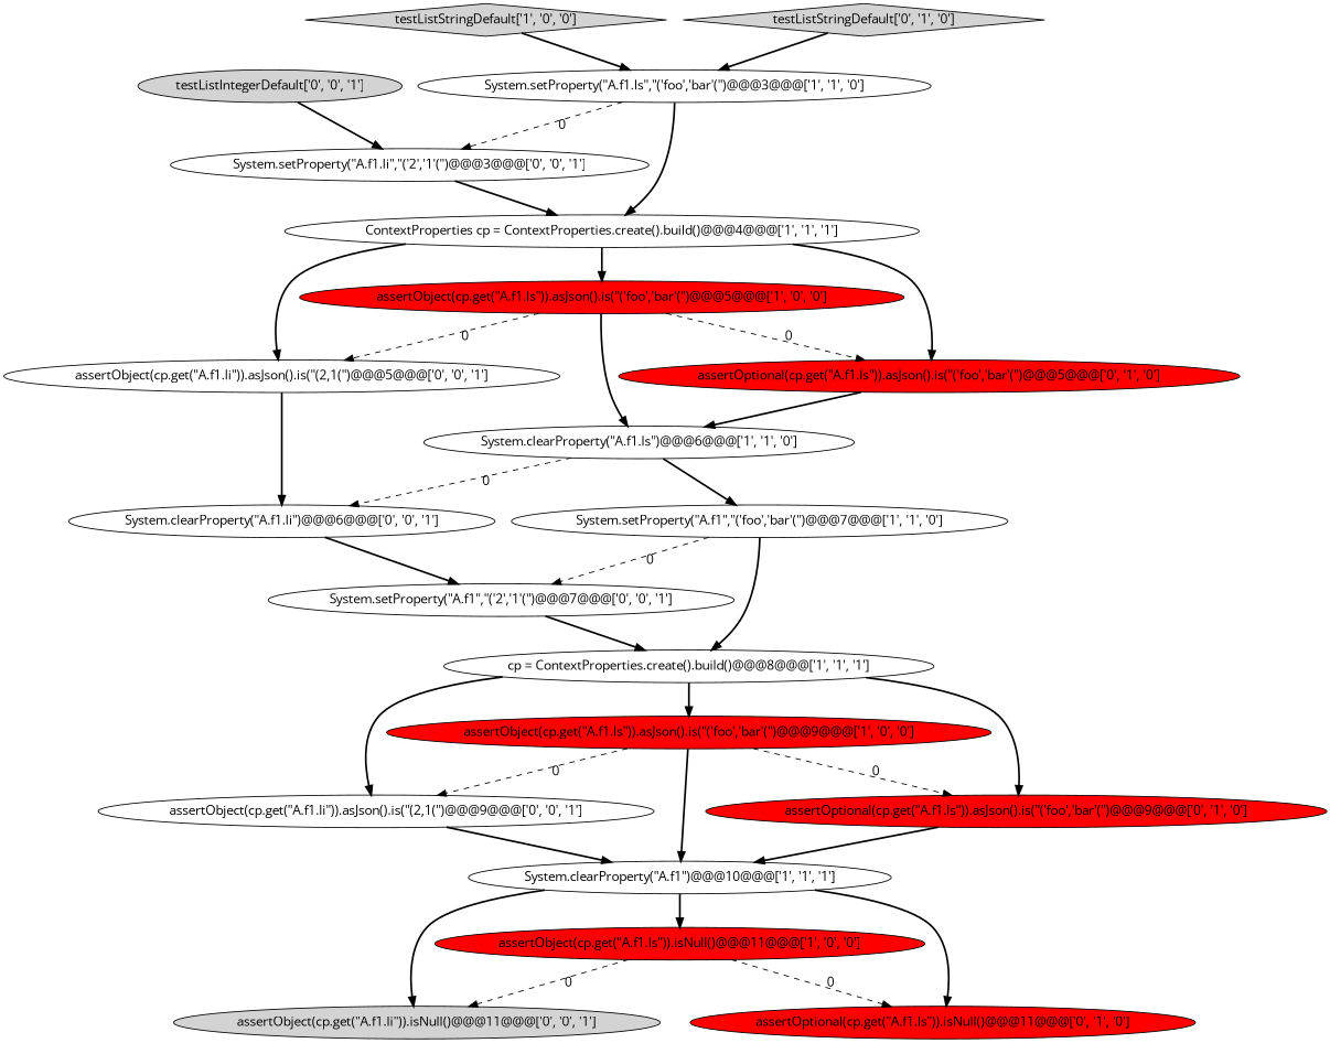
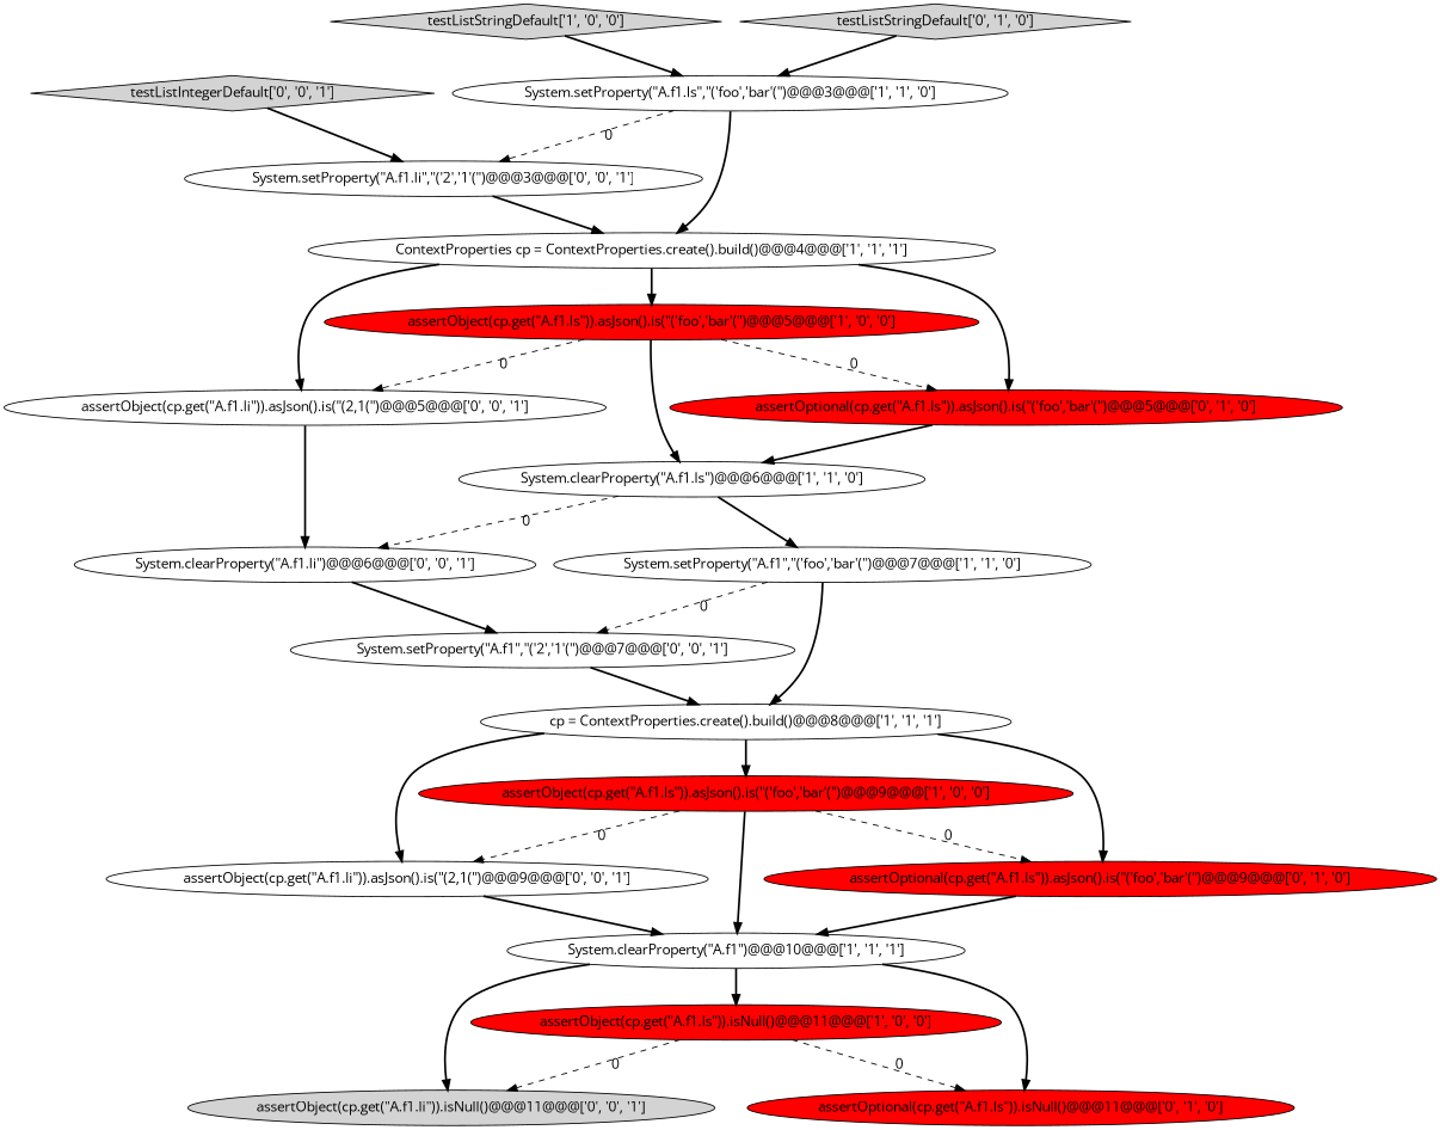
  digraph {
    fontname="Open Sans"
    node [fillcolor=white shape=ellipse style=filled fontname="Open Sans"]
    edge [style=bold fontname="Open Sans"]
    n1 [label="System.setProperty(\"A.f1.li\",\"('2','1'(\")@@@3@@@['0', '0', '1']"]
    n2 [label="ContextProperties cp = ContextProperties.create().build()@@@4@@@['1', '1', '1']"]
    n3 [label="cp = ContextProperties.create().build()@@@8@@@['1', '1', '1']"]
    n4 [label="assertObject(cp.get(\"A.f1.li\")).asJson().is(\"(2,1(\")@@@9@@@['0', '0', '1']"]
    n5 [fillcolor=red label="assertObject(cp.get(\"A.f1.ls\")).asJson().is(\"('foo','bar'(\")@@@9@@@['1', '0', '0']"]
    n6 [fillcolor=red label="assertOptional(cp.get(\"A.f1.ls\")).asJson().is(\"('foo','bar'(\")@@@9@@@['0', '1', '0']"]
    n7 [fillcolor=red label="assertObject(cp.get(\"A.f1.ls\")).isNull()@@@11@@@['1', '0', '0']"]
    n8 [fillcolor=lightgray label="assertObject(cp.get(\"A.f1.li\")).isNull()@@@11@@@['0', '0', '1']"]
    n9 [fillcolor=red label="assertOptional(cp.get(\"A.f1.ls\")).isNull()@@@11@@@['0', '1', '0']"]
    n10 [label="System.clearProperty(\"A.f1.li\")@@@6@@@['0', '0', '1']"]
    n11 [label="System.setProperty(\"A.f1\",\"('2','1'(\")@@@7@@@['0', '0', '1']"]
    n12 [label="System.clearProperty(\"A.f1\")@@@10@@@['1', '1', '1']"]
    n13 [label="assertObject(cp.get(\"A.f1.li\")).asJson().is(\"(2,1(\")@@@5@@@['0', '0', '1']"]
    n14 [fillcolor=red label="assertObject(cp.get(\"A.f1.ls\")).asJson().is(\"('foo','bar'(\")@@@5@@@['1', '0', '0']"]
    n15 [fillcolor=red label="assertOptional(cp.get(\"A.f1.ls\")).asJson().is(\"('foo','bar'(\")@@@5@@@['0', '1', '0']"]
    n16 [fillcolor=lightgray label="testListStringDefault['1', '0', '0']" shape=diamond]
    n17 [label="System.setProperty(\"A.f1.ls\",\"('foo','bar'(\")@@@3@@@['1', '1', '0']"]
-   n18 [fillcolor=lightgray label="testListIntegerDefault['0', '0', '1']"]
+   n18 [fillcolor=lightgray label="testListIntegerDefault['0', '0', '1']" shape=diamond]
    n19 [label="System.clearProperty(\"A.f1.ls\")@@@6@@@['1', '1', '0']"]
    n20 [label="System.setProperty(\"A.f1\",\"('foo','bar'(\")@@@7@@@['1', '1', '0']"]
    n21 [fillcolor=lightgray label="testListStringDefault['0', '1', '0']" shape=diamond]
    n1 -> n2
    n2 -> n13
    n2 -> n14
    n2 -> n15
    n3 -> n4
    n3 -> n5
    n3 -> n6
    n4 -> n12
    n5 -> n4 [label=0 style=dashed]
    n5 -> n6 [label=0 style=dashed]
    n5 -> n12
    n6 -> n12
    n7 -> n8 [label=0 style=dashed]
    n7 -> n9 [label=0 style=dashed]
    n10 -> n11
    n11 -> n3
    n12 -> n7
    n12 -> n8
    n12 -> n9
    n13 -> n10
    n14 -> n13 [label=0 style=dashed]
    n14 -> n15 [label=0 style=dashed]
    n14 -> n19
    n15 -> n19
    n16 -> n17
    n17 -> n1 [label=0 style=dashed]
    n17 -> n2
    n18 -> n1
    n19 -> n10 [label=0 style=dashed]
    n19 -> n20
    n20 -> n3
    n20 -> n11 [label=0 style=dashed]
    n21 -> n17
  }
